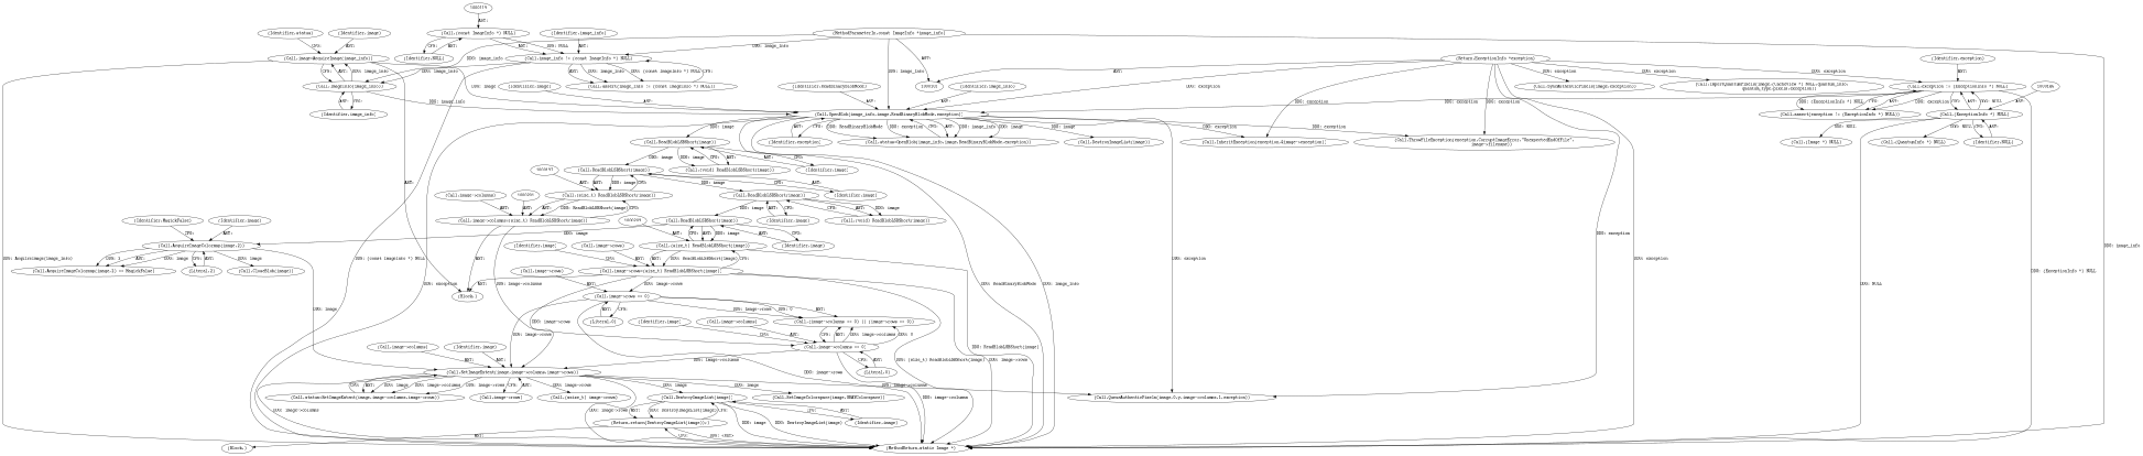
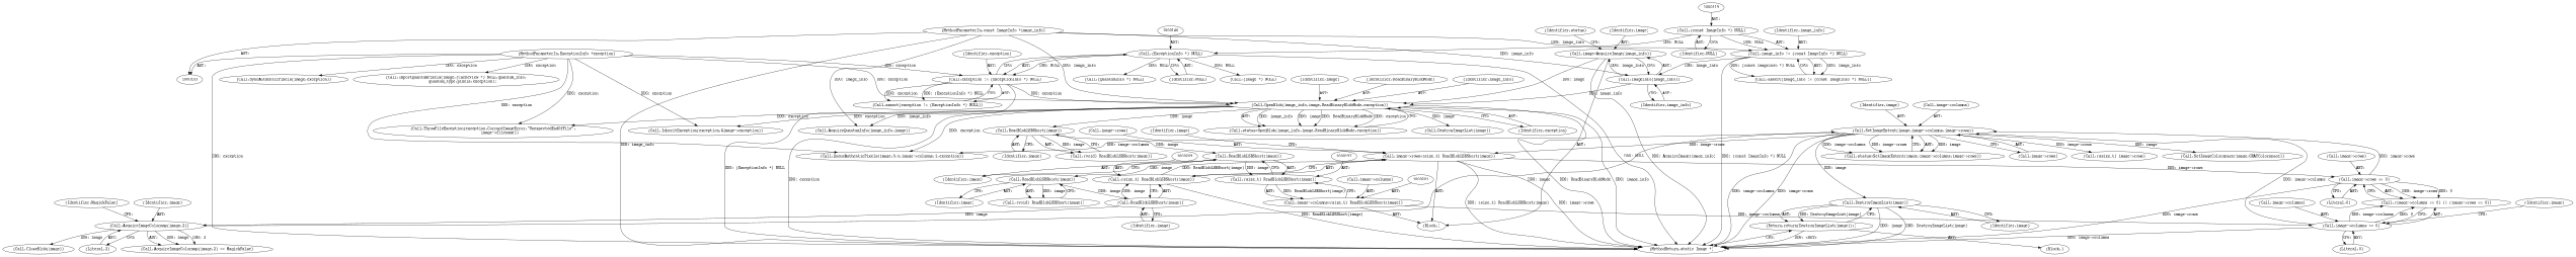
  digraph {
    fontname="Courier Prime"
    node [fontname="Courier Prime"]
    edge [fontname="Courier Prime"]
    n1 [label="(Call,DestroyImageList(image))"]
    n2 [label="(Return,return(DestroyImageList(image));)"]
    n3 [label="(Identifier,image)"]
    n4 [label="(MethodReturn,static Image *)"]
    n5 [label="(Block,)"]
    n6 [label="(Call,SetImageExtent(image,image->columns,image->rows))"]
    n7 [label="(Call,status=SetImageExtent(image,image->columns,image->rows))"]
    n8 [label="(Call,image->rows)"]
    n9 [label="(Call,(ssize_t) image->rows)"]
    n10 [label="(Call,QueueAuthenticPixels(image,0,y,image->columns,1,exception))"]
    n11 [label="(Call,SetImageColorspace(image,GRAYColorspace))"]
    n12 [label="(Call,AcquireImageColormap(image,2))"]
    n13 [label="(Literal,2)"]
    n14 [label="(Call,AcquireImageColormap(image,2) == MagickFalse)"]
    n15 [label="(Call,CloseBlob(image))"]
    n16 [label="(Call,ReadBlobLSBShort(image))"]
    n17 [label="(Call,(size_t) ReadBlobLSBShort(image))"]
    n18 [label="(Identifier,image)"]
    n19 [label="(Call,image->rows=(size_t) ReadBlobLSBShort(image))"]
    n20 [label="(Call,ReadBlobLSBShort(image))"]
    n21 [label="(Call,(void) ReadBlobLSBShort(image))"]
    n22 [label="(Identifier,image)"]
    n23 [label="(Call,ReadBlobLSBShort(image))"]
    n24 [label="(Call,(size_t) ReadBlobLSBShort(image))"]
    n25 [label="(Identifier,image)"]
    n26 [label="(Call,image->columns=(size_t) ReadBlobLSBShort(image))"]
    n27 [label="(Call,ReadBlobLSBShort(image))"]
    n28 [label="(Identifier,image)"]
    n29 [label="(Call,(void) ReadBlobLSBShort(image))"]
    n30 [label="(Call,OpenBlob(image_info,image,ReadBinaryBlobMode,exception))"]
    n31 [label="(Call,InheritException(exception,&image->exception))"]
    n32 [label="(Identifier,exception)"]
+   n33 [label="(Call,AcquireQuantumInfo(image_info,image))"]
    n34 [label="(Call,status=OpenBlob(image_info,image,ReadBinaryBlobMode,exception))"]
    n35 [label="(Call,DestroyImageList(image))"]
    n36 [label="(Call,ThrowFileException(exception,CorruptImageError,\"UnexpectedEndOfFile\",\n      image->filename))"]
    n37 [label="(Call,ImageInfo(image_info))"]
    n38 [label="(Call,image=AcquireImage(image_info))"]
    n39 [label="(Identifier,image_info)"]
    n40 [label="(Block,)"]
    n41 [label="(Call,image_info != (const ImageInfo *) NULL)"]
    n42 [label="(Call,assert(image_info != (const ImageInfo *) NULL))"]
    n43 [label="(Call,(const ImageInfo *) NULL)"]
    n44 [label="(Call,(ExceptionInfo *) NULL)"]
    n45 [label="(Identifier,NULL)"]
    n46 [label="(MethodParameterIn,const ImageInfo *image_info)"]
    1000103
    n48 [label="(Call,exception != (ExceptionInfo *) NULL)"]
    n49 [label="(Call,(QuantumInfo *) NULL)"]
    n50 [label="(Identifier,NULL)"]
    n51 [label="(Call,(Image *) NULL)"]
    n52 [label="(Call,assert(exception != (ExceptionInfo *) NULL))"]
-   n53 [label="(Return,ExceptionInfo *exception)"]
+   n53 [label="(MethodParameterIn,ExceptionInfo *exception)"]
    n54 [label="(Call,SyncAuthenticPixels(image,exception))"]
    n55 [label="(Call,ImportQuantumPixels(image,(CacheView *) NULL,quantum_info,\n      quantum_type,pixels,exception))"]
    n56 [label="(Call,image->columns == 0)"]
    n57 [label="(Call,(image->columns == 0) || (image->rows == 0))"]
    n58 [label="(Literal,0)"]
    n59 [label="(Call,image->rows == 0)"]
    n60 [label="(Literal,0)"]
    n61 [label="(Identifier,image)"]
    n62 [label="(Identifier,image)"]
    n63 [label="(Call,image->columns)"]
    n64 [label="(Call,image->columns)"]
    n65 [label="(Identifier,MagickFalse)"]
    n66 [label="(Identifier,image)"]
    n67 [label="(Identifier,status)"]
    n68 [label="(Identifier,ReadBinaryBlobMode)"]
    n69 [label="(Identifier,image_info)"]
    n70 [label="(Identifier,image)"]
    n71 [label="(Identifier,image)"]
    n72 [label="(Call,image->rows)"]
    n73 [label="(Identifier,image)"]
    n74 [label="(Call,image->columns)"]
    n75 [label="(Call,image->rows)"]
    n76 [label="(Identifier,image_info)"]
    n77 [label="(Identifier,exception)"]
    1000119
    1000146
    1000201
    1000197
    1000209
    n1 -> n2 [label="AST: "]
    n1 -> n2 [label="DDG: DestroyImageList(image)"]
    n1 -> n3 [label="CFG: "]
    n1 -> n4 [label="DDG: image"]
    n1 -> n4 [label="DDG: DestroyImageList(image)"]
    n2 -> n1 [label="CFG: "]
    n2 -> n4 [label="DDG: <RET>"]
    n2 -> n5 [label="AST: "]
    n3 -> n1 [label="AST: "]
    n4 -> n2 [label="CFG: "]
    n6 -> n1 [label="DDG: image"]
    n6 -> n4 [label="DDG: image->columns"]
    n6 -> n4 [label="DDG: image->rows"]
    n6 -> n7 [label="AST: "]
    n6 -> n7 [label="DDG: image"]
    n6 -> n7 [label="DDG: image->columns"]
    n6 -> n7 [label="DDG: image->rows"]
    n6 -> n8 [label="CFG: "]
    n6 -> n9 [label="DDG: image->rows"]
    n6 -> n10 [label="DDG: image->columns"]
    n6 -> n11 [label="DDG: image"]
    n7 -> n6 [label="CFG: "]
    n8 -> n6 [label="AST: "]
    n12 -> n6 [label="DDG: image"]
    n12 -> n13 [label="CFG: "]
    n12 -> n14 [label="AST: "]
    n12 -> n14 [label="DDG: image"]
    n12 -> n14 [label="DDG: 2"]
    n12 -> n15 [label="DDG: image"]
    n13 -> n12 [label="AST: "]
    n16 -> n12 [label="DDG: image"]
    n16 -> n17 [label="AST: "]
    n16 -> n17 [label="DDG: image"]
    n16 -> n18 [label="CFG: "]
    n17 -> n4 [label="DDG: ReadBlobLSBShort(image)"]
    n17 -> n16 [label="CFG: "]
    n17 -> n19 [label="AST: "]
    n17 -> n19 [label="DDG: ReadBlobLSBShort(image)"]
    n18 -> n16 [label="AST: "]
    n19 -> n4 [label="DDG: (size_t) ReadBlobLSBShort(image)"]
    n19 -> n4 [label="DDG: image->rows"]
-   n19 -> n6 [label="DDG: image->rows"]
+   n6 -> n19 [label="DDG: image->rows"]
    n19 -> n17 [label="CFG: "]
    n19 -> n40 [label="AST: "]
    n19 -> n59 [label="DDG: image->rows"]
    n20 -> n16 [label="DDG: image"]
    n20 -> n21 [label="AST: "]
    n20 -> n21 [label="DDG: image"]
    n20 -> n22 [label="CFG: "]
    n21 -> n20 [label="CFG: "]
    n22 -> n20 [label="AST: "]
    n23 -> n20 [label="DDG: image"]
    n23 -> n24 [label="AST: "]
    n23 -> n24 [label="DDG: image"]
    n23 -> n25 [label="CFG: "]
    n24 -> n23 [label="CFG: "]
    n24 -> n26 [label="AST: "]
    n24 -> n26 [label="DDG: ReadBlobLSBShort(image)"]
    n25 -> n23 [label="AST: "]
    n26 -> n24 [label="CFG: "]
    n26 -> n40 [label="AST: "]
    n26 -> n56 [label="DDG: image->columns"]
    n27 -> n23 [label="DDG: image"]
    n27 -> n28 [label="CFG: "]
    n27 -> n29 [label="AST: "]
    n27 -> n29 [label="DDG: image"]
    n28 -> n27 [label="AST: "]
    n29 -> n27 [label="CFG: "]
    n30 -> n4 [label="DDG: exception"]
    n30 -> n4 [label="DDG: ReadBinaryBlobMode"]
    n30 -> n4 [label="DDG: image_info"]
    n30 -> n10 [label="DDG: exception"]
    n30 -> n27 [label="DDG: image"]
    n30 -> n31 [label="DDG: exception"]
    n30 -> n32 [label="CFG: "]
+   n30 -> n33 [label="DDG: image_info"]
    n30 -> n34 [label="AST: "]
    n30 -> n34 [label="DDG: image_info"]
    n30 -> n34 [label="DDG: image"]
    n30 -> n34 [label="DDG: ReadBinaryBlobMode"]
    n30 -> n34 [label="DDG: exception"]
    n30 -> n35 [label="DDG: image"]
    n30 -> n36 [label="DDG: exception"]
    n32 -> n30 [label="AST: "]
    n34 -> n30 [label="CFG: "]
    n37 -> n30 [label="DDG: image_info"]
    n37 -> n38 [label="AST: "]
    n37 -> n38 [label="DDG: image_info"]
    n37 -> n39 [label="CFG: "]
    n38 -> n4 [label="DDG: AcquireImage(image_info)"]
    n38 -> n30 [label="DDG: image"]
    n38 -> n37 [label="CFG: "]
    n38 -> n40 [label="AST: "]
    n39 -> n37 [label="AST: "]
    n41 -> n4 [label="DDG: (const ImageInfo *) NULL"]
    n41 -> n37 [label="DDG: image_info"]
    n41 -> n42 [label="AST: "]
    n41 -> n42 [label="DDG: image_info"]
    n41 -> n42 [label="DDG: (const ImageInfo *) NULL"]
    n42 -> n41 [label="CFG: "]
    n43 -> n41 [label="AST: "]
    n43 -> n41 [label="DDG: NULL"]
+   n43 -> n44 [label="DDG: NULL"]
    n43 -> n45 [label="CFG: "]
    n44 -> n4 [label="DDG: NULL"]
    n44 -> n48 [label="AST: "]
    n44 -> n48 [label="DDG: NULL"]
    n44 -> n49 [label="DDG: NULL"]
    n44 -> n50 [label="CFG: "]
    n44 -> n51 [label="DDG: NULL"]
    n45 -> n43 [label="AST: "]
    n46 -> n4 [label="DDG: image_info"]
    n46 -> n30 [label="DDG: image_info"]
+   n46 -> n33 [label="DDG: image_info"]
    n46 -> n37 [label="DDG: image_info"]
    n46 -> n41 [label="DDG: image_info"]
    n46 -> 1000103 [label="AST: "]
    n48 -> n4 [label="DDG: (ExceptionInfo *) NULL"]
    n48 -> n30 [label="DDG: exception"]
    n48 -> n44 [label="CFG: "]
    n48 -> n52 [label="AST: "]
    n48 -> n52 [label="DDG: exception"]
    n48 -> n52 [label="DDG: (ExceptionInfo *) NULL"]
    n50 -> n44 [label="AST: "]
    n52 -> n48 [label="CFG: "]
    n53 -> n4 [label="DDG: exception"]
    n53 -> n10 [label="DDG: exception"]
    n53 -> n30 [label="DDG: exception"]
    n53 -> n31 [label="DDG: exception"]
    n53 -> n36 [label="DDG: exception"]
    n53 -> 1000103 [label="AST: "]
    n53 -> n48 [label="DDG: exception"]
    n53 -> n54 [label="DDG: exception"]
    n53 -> n55 [label="DDG: exception"]
    n56 -> n4 [label="DDG: image->columns"]
    n56 -> n6 [label="DDG: image->columns"]
    n56 -> n57 [label="AST: "]
    n56 -> n57 [label="DDG: image->columns"]
    n56 -> n57 [label="DDG: 0"]
    n56 -> n58 [label="CFG: "]
    n57 -> n56 [label="CFG: "]
+   n57 -> n59 [label="CFG: "]
    n58 -> n56 [label="AST: "]
    n59 -> n4 [label="DDG: image->rows"]
    n59 -> n6 [label="DDG: image->rows"]
    n59 -> n57 [label="AST: "]
    n59 -> n57 [label="DDG: image->rows"]
    n59 -> n57 [label="DDG: 0"]
    n59 -> n60 [label="CFG: "]
    n60 -> n59 [label="AST: "]
    n61 -> n6 [label="AST: "]
    n62 -> n30 [label="AST: "]
    n63 -> n26 [label="AST: "]
    n64 -> n6 [label="AST: "]
    n65 -> n12 [label="CFG: "]
    n66 -> n19 [label="CFG: "]
    n67 -> n38 [label="CFG: "]
    n68 -> n30 [label="AST: "]
    n69 -> n30 [label="AST: "]
    n70 -> n56 [label="CFG: "]
    n71 -> n38 [label="AST: "]
    n72 -> n59 [label="AST: "]
    n73 -> n12 [label="AST: "]
    n74 -> n56 [label="AST: "]
    n75 -> n19 [label="AST: "]
    n76 -> n41 [label="AST: "]
    n77 -> n48 [label="AST: "]
    1000119 -> n43 [label="AST: "]
    1000146 -> n44 [label="AST: "]
    1000201 -> n26 [label="AST: "]
    1000197 -> n24 [label="AST: "]
    1000209 -> n17 [label="AST: "]
  }
